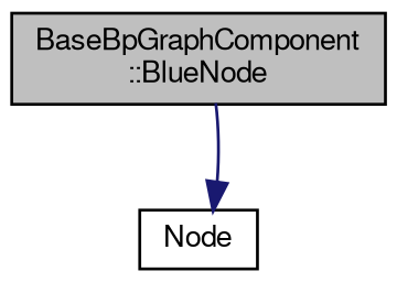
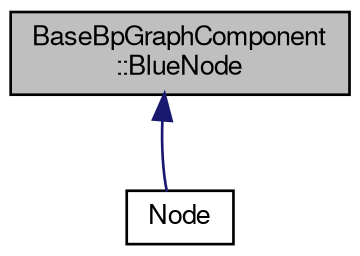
  digraph {
    node [color=black fontname=FreeSans fontsize=10 shape=record style=filled]
    n1 [fillcolor=grey75 fontcolor=black height=0.2 label="BaseBpGraphComponent\l::BlueNode" width=0.4]
    n2 [fillcolor=white height=0.2 label="Node" width=0.4]
-   n2 -> n1 [color=midnightblue dir=back fontname=FreeSans fontsize=10 labelfontname=FreeSans labelfontsize=10 style=solid]
+   n1 -> n2 [color=midnightblue dir=back fontname=FreeSans fontsize=10 labelfontname=FreeSans labelfontsize=10 style=solid]
  }
